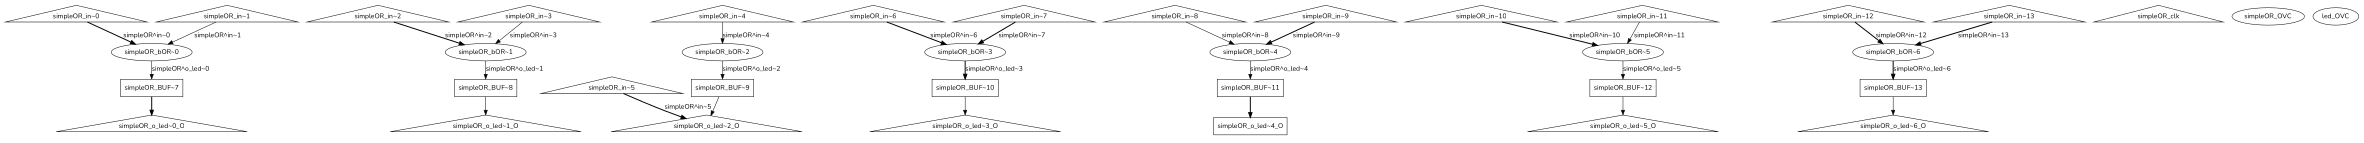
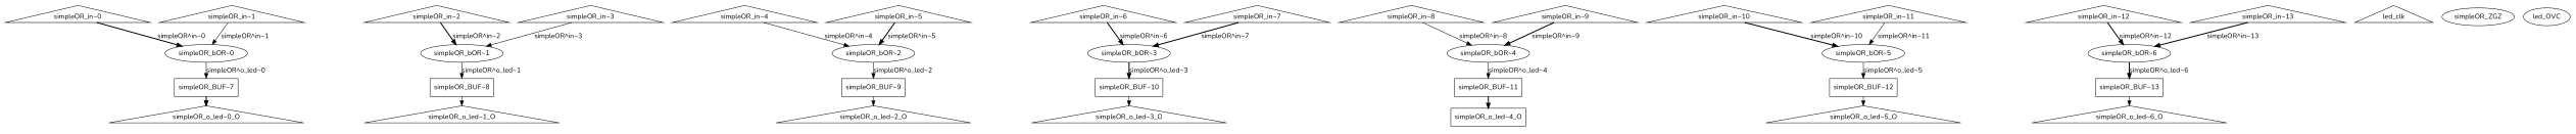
  digraph {
    fontname=Nunito
    ranksep=.25
    node [fontname=Nunito shape=triangle]
    edge [fontname=Nunito style=solid]
    "simpleOR_bOR~0" [shape=""]
    "simpleOR_in~0"
    "simpleOR_BUF~7" [shape=box]
    "simpleOR_o_led~0_O"
    "simpleOR_in~1"
    "simpleOR_bOR~1" [shape=""]
    "simpleOR_in~2"
    "simpleOR_BUF~8" [shape=box]
    "simpleOR_o_led~1_O"
    "simpleOR_in~3"
    "simpleOR_bOR~2" [shape=""]
    "simpleOR_in~4"
    "simpleOR_BUF~9" [shape=box]
    "simpleOR_o_led~2_O"
    "simpleOR_in~5"
    "simpleOR_bOR~3" [shape=""]
    "simpleOR_in~6"
    "simpleOR_BUF~10" [shape=box]
    "simpleOR_o_led~3_O"
    "simpleOR_in~7"
    "simpleOR_bOR~4" [shape=""]
    "simpleOR_in~8"
    "simpleOR_BUF~11" [shape=box]
    "simpleOR_o_led~4_O" [shape=box]
    "simpleOR_in~9"
    "simpleOR_bOR~5" [shape=""]
    "simpleOR_in~10"
    "simpleOR_BUF~12" [shape=box]
    "simpleOR_o_led~5_O"
    "simpleOR_in~11"
    "simpleOR_bOR~6" [shape=""]
    "simpleOR_in~12"
    "simpleOR_BUF~13" [shape=box]
    "simpleOR_o_led~6_O"
    "simpleOR_in~13"
-   simpleOR_clk
-   simpleOR_ZGZ [label=simpleOR_OVC shape=""]
+   simpleOR_clk [label=led_clk]
+   simpleOR_ZGZ [shape=""]
    n38 [label=led_OVC shape=""]
    "simpleOR_bOR~0" -> "simpleOR_BUF~7" [label="simpleOR^o_led~0"]
    "simpleOR_in~0" -> "simpleOR_bOR~0" [label="simpleOR^in~0" style=bold]
    "simpleOR_BUF~7" -> "simpleOR_o_led~0_O" [style=bold]
    "simpleOR_in~1" -> "simpleOR_bOR~0" [label="simpleOR^in~1"]
    "simpleOR_bOR~1" -> "simpleOR_BUF~8" [label="simpleOR^o_led~1"]
    "simpleOR_in~2" -> "simpleOR_bOR~1" [label="simpleOR^in~2" style=bold]
    "simpleOR_BUF~8" -> "simpleOR_o_led~1_O"
    "simpleOR_in~3" -> "simpleOR_bOR~1" [label="simpleOR^in~3"]
    "simpleOR_bOR~2" -> "simpleOR_BUF~9" [label="simpleOR^o_led~2"]
    "simpleOR_in~4" -> "simpleOR_bOR~2" [label="simpleOR^in~4"]
    "simpleOR_BUF~9" -> "simpleOR_o_led~2_O"
-   "simpleOR_in~5" -> "simpleOR_o_led~2_O" [label="simpleOR^in~5" style=bold]
+   "simpleOR_in~5" -> "simpleOR_bOR~2" [label="simpleOR^in~5" style=bold]
    "simpleOR_bOR~3" -> "simpleOR_BUF~10" [label="simpleOR^o_led~3" style=bold]
    "simpleOR_in~6" -> "simpleOR_bOR~3" [label="simpleOR^in~6" style=bold]
    "simpleOR_BUF~10" -> "simpleOR_o_led~3_O"
    "simpleOR_in~7" -> "simpleOR_bOR~3" [label="simpleOR^in~7" style=bold]
    "simpleOR_bOR~4" -> "simpleOR_BUF~11" [label="simpleOR^o_led~4"]
    "simpleOR_in~8" -> "simpleOR_bOR~4" [label="simpleOR^in~8"]
    "simpleOR_BUF~11" -> "simpleOR_o_led~4_O" [style=bold]
    "simpleOR_in~9" -> "simpleOR_bOR~4" [label="simpleOR^in~9" style=bold]
    "simpleOR_bOR~5" -> "simpleOR_BUF~12" [label="simpleOR^o_led~5"]
    "simpleOR_in~10" -> "simpleOR_bOR~5" [label="simpleOR^in~10" style=bold]
    "simpleOR_BUF~12" -> "simpleOR_o_led~5_O"
    "simpleOR_in~11" -> "simpleOR_bOR~5" [label="simpleOR^in~11"]
    "simpleOR_bOR~6" -> "simpleOR_BUF~13" [label="simpleOR^o_led~6" style=bold]
    "simpleOR_in~12" -> "simpleOR_bOR~6" [label="simpleOR^in~12" style=bold]
    "simpleOR_BUF~13" -> "simpleOR_o_led~6_O"
    "simpleOR_in~13" -> "simpleOR_bOR~6" [label="simpleOR^in~13" style=bold]
  }
